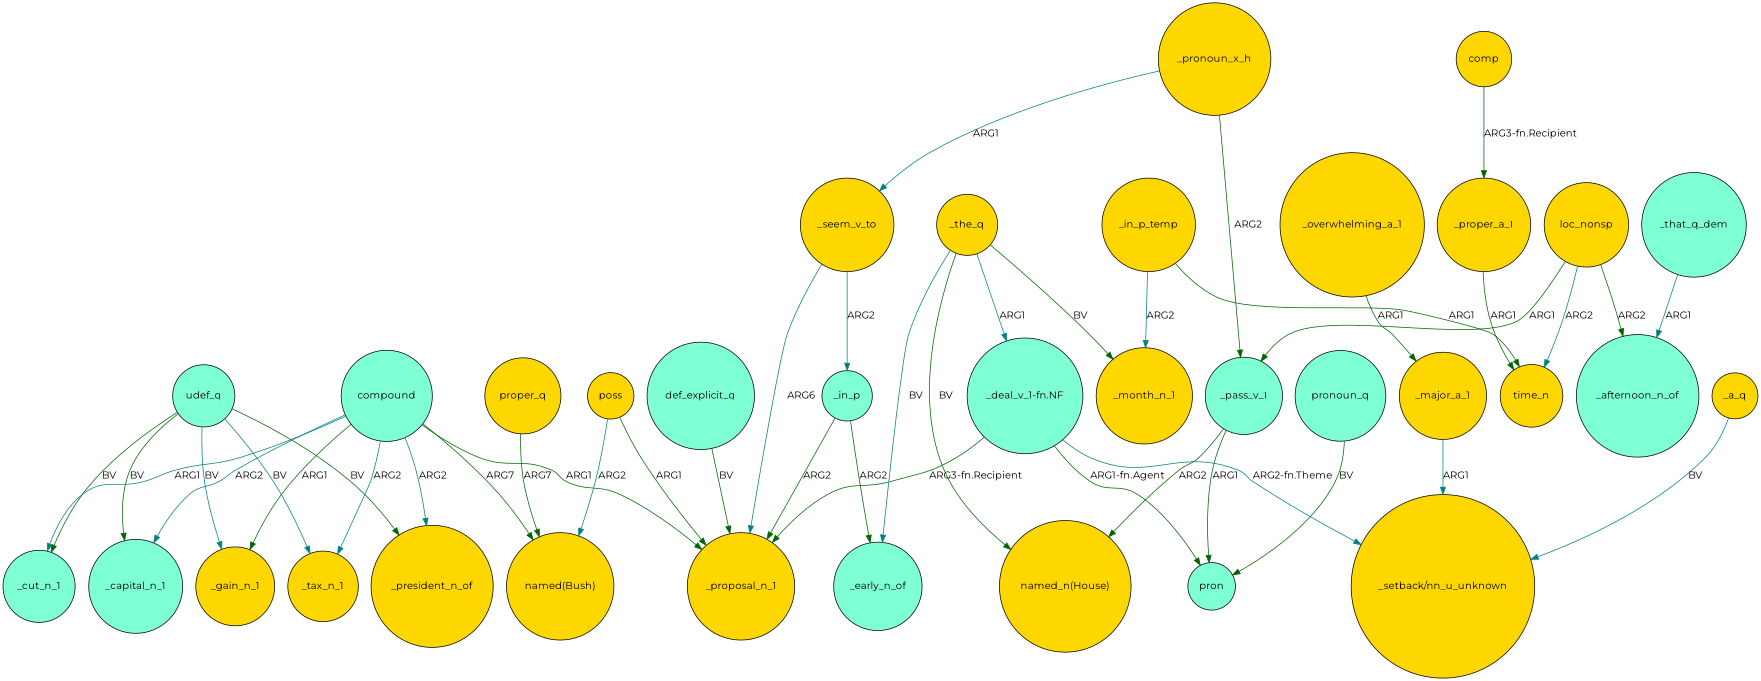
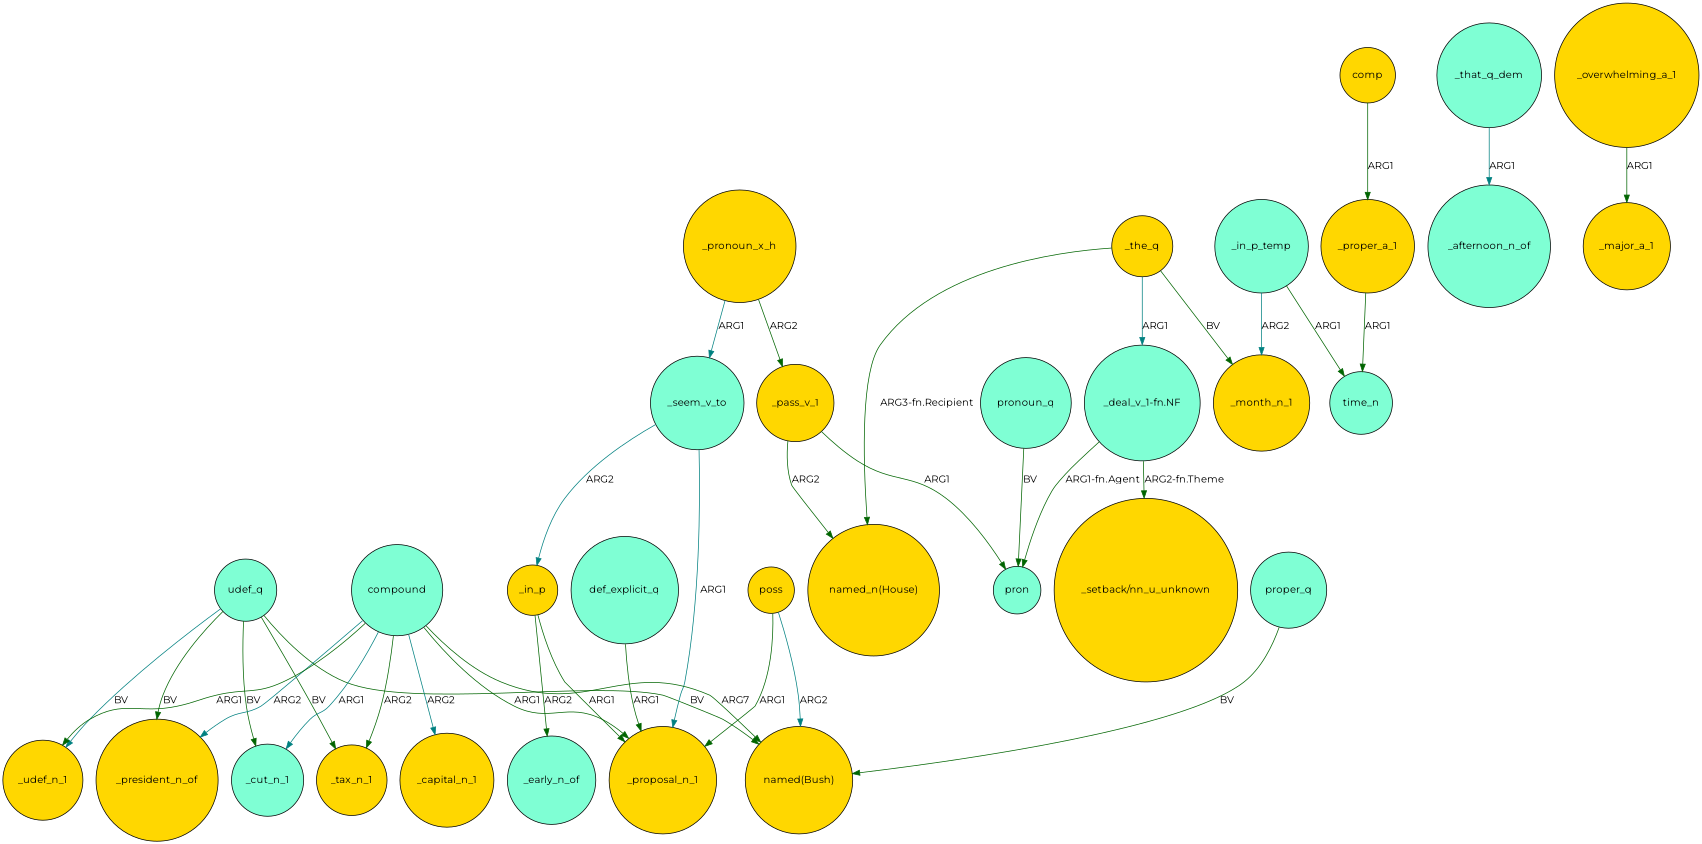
  digraph {
    fontname=Montserrat
    node [fillcolor=aquamarine fontname=Montserrat shape=circle style=filled]
    edge [color=darkgreen fontname=Montserrat]
    udef_q
-   _capital_n_1
+   _capital_n_1 [fillcolor=gold]
    _president_n_of [fillcolor=gold]
-   _gain_n_1 [fillcolor=gold]
+   _gain_n_1 [fillcolor=gold label=_udef_n_1]
    _tax_n_1 [fillcolor=gold]
    _cut_n_1
    _proposal_n_1 [fillcolor=gold]
-   _seem_v_to [fillcolor=gold]
-   _in_p
+   _seem_v_to
+   _in_p [fillcolor=gold]
    n10 [label=_early_n_of]
    "_deal_v_1-fn.NF"
    "_setback/nn_u_unknown" [fillcolor=gold]
    pron
    compound
    "named(Bush)" [fillcolor=gold]
    def_explicit_q
-   loc_nonsp [fillcolor=gold]
-   time_n [fillcolor=gold]
+   time_n
    _afternoon_n_of
-   _pass_v_1
+   _pass_v_1 [fillcolor=gold]
    "named_n(House)" [fillcolor=gold]
-   _in_p_temp [fillcolor=gold]
+   _in_p_temp
    _month_n_1 [fillcolor=gold]
-   _a_q [fillcolor=gold]
    poss [fillcolor=gold]
    _overwhelming_a_1 [fillcolor=gold]
    _major_a_1 [fillcolor=gold]
    _the_q [fillcolor=gold]
    n29 [fillcolor=gold label=_pronoun_x_h]
    pronoun_q
    _that_q_dem
-   proper_q [fillcolor=gold]
+   proper_q
    n33 [fillcolor=gold label=_proper_a_1]
    comp [fillcolor=gold]
-   udef_q -> _capital_n_1 [label=BV]
+   udef_q -> "named(Bush)" [label=BV]
    udef_q -> _president_n_of [label=BV]
    udef_q -> _gain_n_1 [color=teal label=BV]
-   udef_q -> _tax_n_1 [color=teal label=BV]
+   udef_q -> _tax_n_1 [label=BV]
    udef_q -> _cut_n_1 [label=BV]
-   _seem_v_to -> _proposal_n_1 [color=teal label=ARG6]
+   _seem_v_to -> _proposal_n_1 [color=teal label=ARG1]
    _seem_v_to -> _in_p [color=teal label=ARG2]
-   _in_p -> _proposal_n_1 [label=ARG2]
+   _in_p -> _proposal_n_1 [label=ARG1]
    _in_p -> n10 [label=ARG2]
-   "_deal_v_1-fn.NF" -> _proposal_n_1 [label="ARG3-fn.Recipient"]
-   "_deal_v_1-fn.NF" -> "_setback/nn_u_unknown" [color=teal label="ARG2-fn.Theme"]
+   "_deal_v_1-fn.NF" -> "_setback/nn_u_unknown" [label="ARG2-fn.Theme"]
    "_deal_v_1-fn.NF" -> pron [label="ARG1-fn.Agent"]
    compound -> _capital_n_1 [color=teal label=ARG2]
    compound -> _president_n_of [color=teal label=ARG2]
    compound -> _gain_n_1 [label=ARG1]
-   compound -> _tax_n_1 [color=teal label=ARG2]
+   compound -> _tax_n_1 [label=ARG2]
    compound -> _cut_n_1 [color=teal label=ARG1]
    compound -> _proposal_n_1 [label=ARG1]
    compound -> "named(Bush)" [label=ARG7]
-   def_explicit_q -> _proposal_n_1 [label=BV]
-   loc_nonsp -> time_n [color=teal label=ARG2]
-   loc_nonsp -> _afternoon_n_of [label=ARG2]
-   loc_nonsp -> _pass_v_1 [label=ARG1]
+   def_explicit_q -> _proposal_n_1 [label=ARG1]
    _pass_v_1 -> pron [label=ARG1]
    _pass_v_1 -> "named_n(House)" [label=ARG2]
    _in_p_temp -> time_n [label=ARG1]
    _in_p_temp -> _month_n_1 [color=teal label=ARG2]
-   _a_q -> "_setback/nn_u_unknown" [color=teal label=BV]
    poss -> _proposal_n_1 [label=ARG1]
    poss -> "named(Bush)" [color=teal label=ARG2]
    _overwhelming_a_1 -> _major_a_1 [label=ARG1]
-   _major_a_1 -> "_setback/nn_u_unknown" [color=teal label=ARG1]
-   _the_q -> n10 [color=teal label=BV]
    _the_q -> "_deal_v_1-fn.NF" [color=teal label=ARG1]
-   _the_q -> "named_n(House)" [label=BV]
+   _the_q -> "named_n(House)" [label="ARG3-fn.Recipient"]
    _the_q -> _month_n_1 [label=BV]
    n29 -> _seem_v_to [color=teal label=ARG1]
    n29 -> _pass_v_1 [label=ARG2]
    pronoun_q -> pron [label=BV]
    _that_q_dem -> _afternoon_n_of [color=teal label=ARG1]
-   proper_q -> "named(Bush)" [label=ARG7]
+   proper_q -> "named(Bush)" [label=BV]
    n33 -> time_n [label=ARG1]
-   comp -> n33 [label="ARG3-fn.Recipient"]
+   comp -> n33 [label=ARG1]
  }
